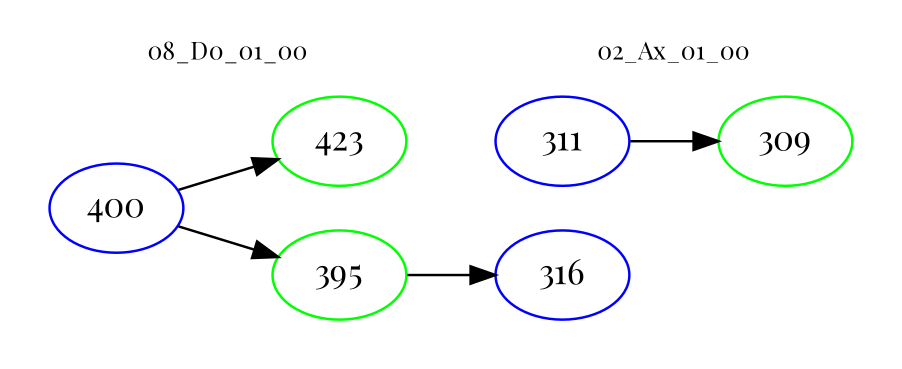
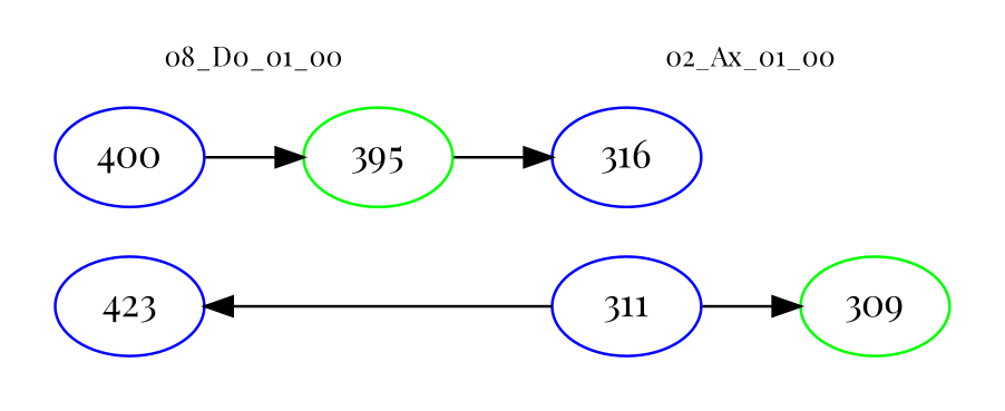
  digraph {
    fontname="Playfair Display"
    rankdir=LR
    node [color=blue fontname="Playfair Display"]
    edge [color=black fontname="Playfair Display"]
    n1 [label=311]
    n2 [color=green label=309]
    n3 [label=316]
    n4 [label=400]
    n5 [color=green label=395]
-   n6 [color=green label=423]
+   n6 [label=423]
    subgraph cluster_1 {
      color=white
      fontsize=10
      label="02_Ax_01_00"
      n1
      n2
      n3
    }
    subgraph cluster_2 {
      color=white
      fontsize=10
      label="08_D0_01_00"
      n4
      n5
      n6
    }
    n1 -> n2
    n4 -> n5
-   n4 -> n6
+   n1 -> n6
    n5 -> n3
  }
